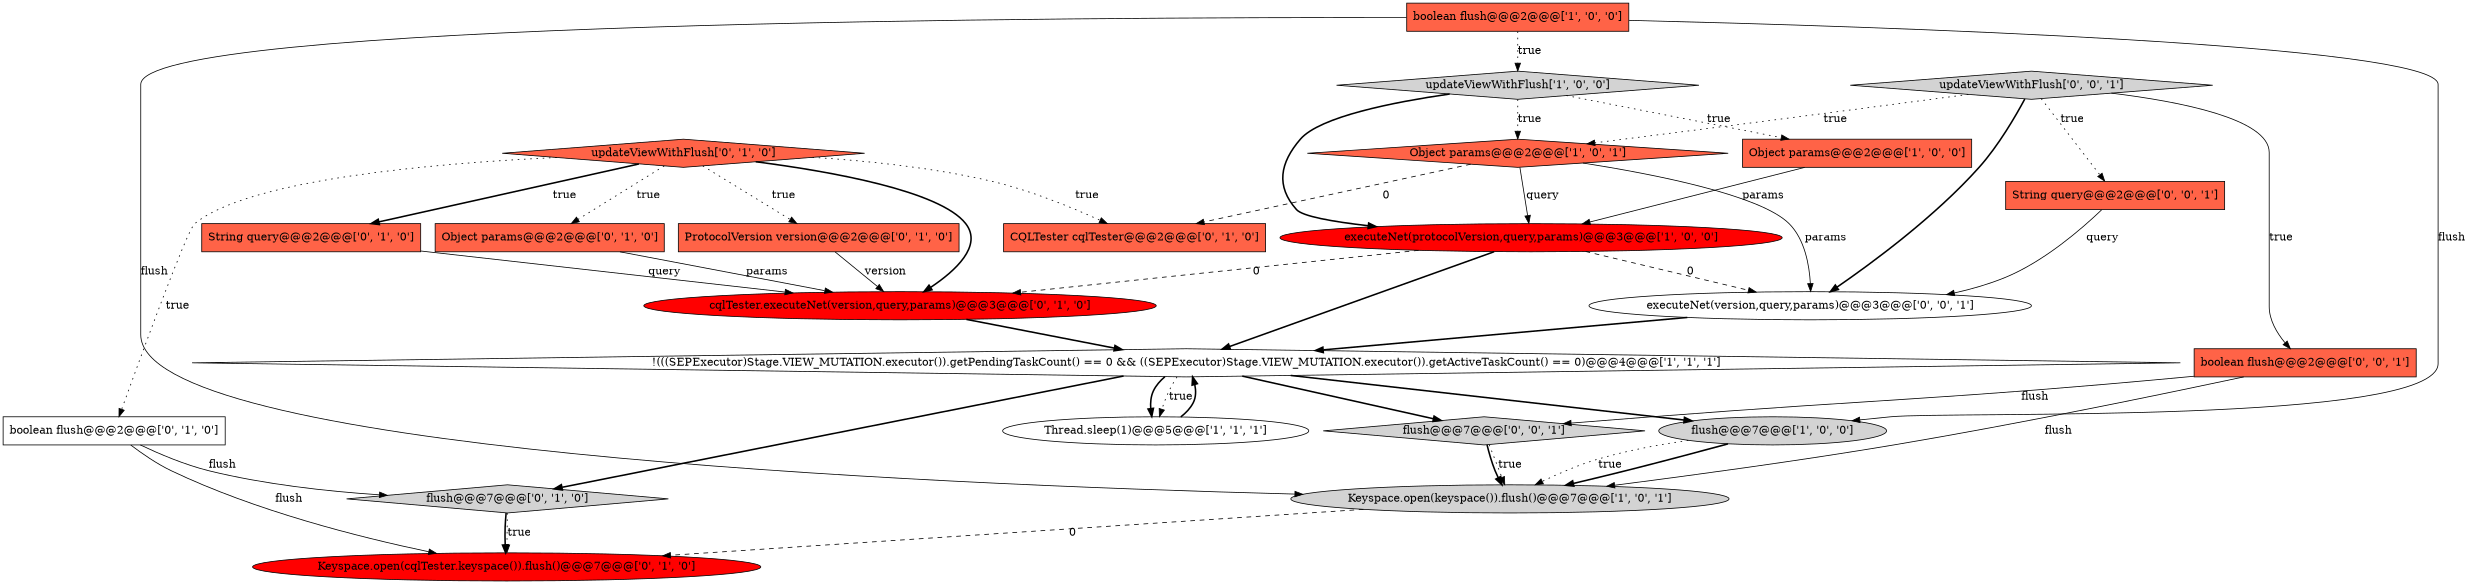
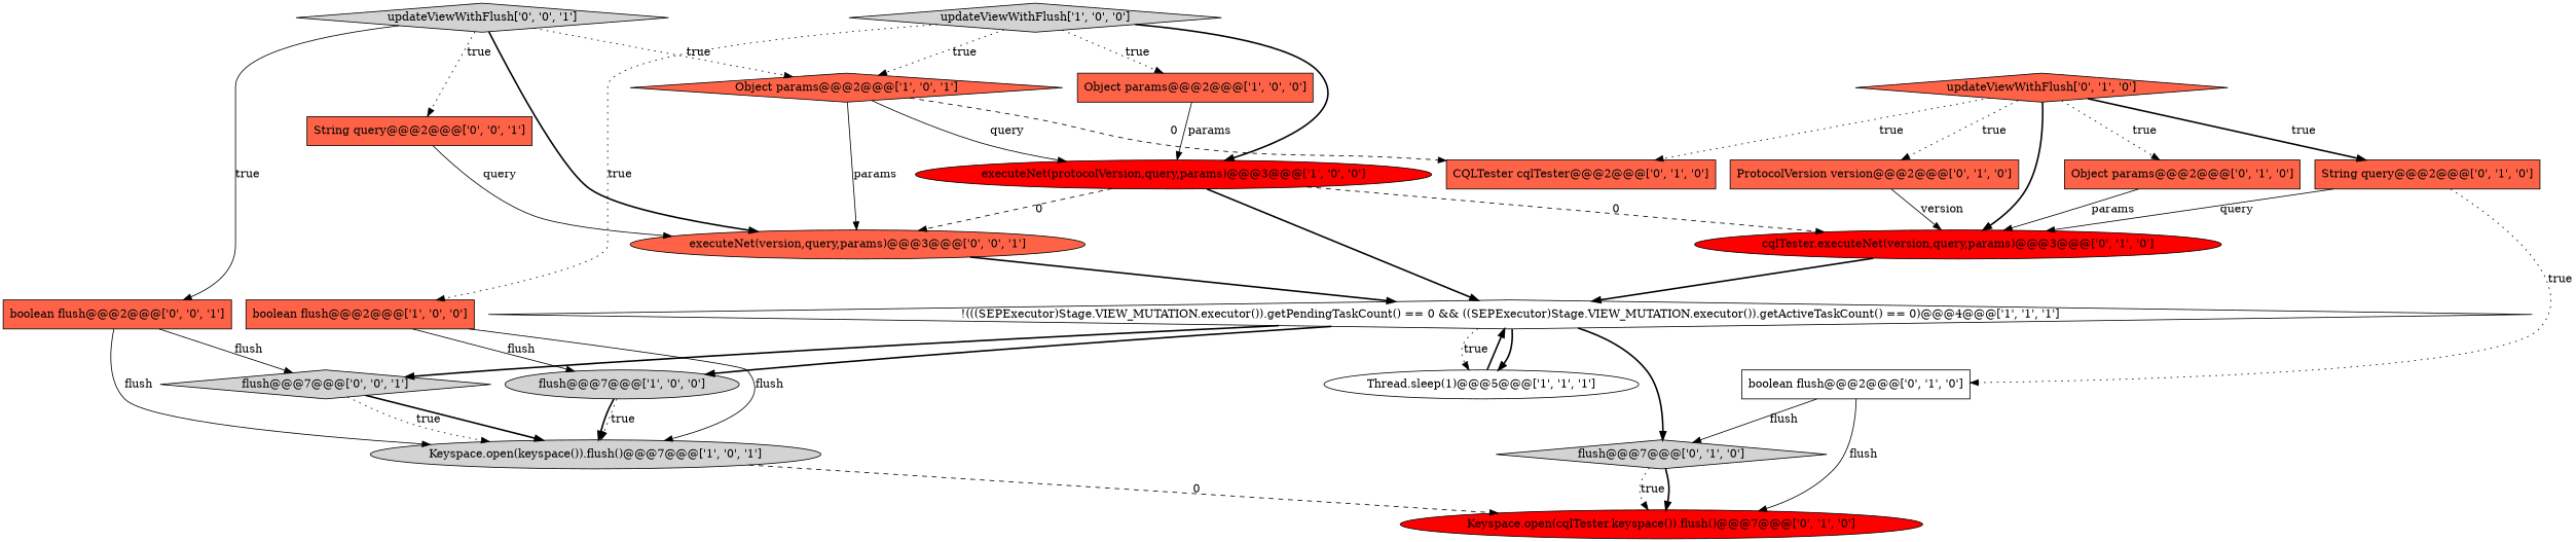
  digraph {
    node [fillcolor=tomato shape=box style=filled]
    edge [style=bold]
    n1 [label="Object params@@@2@@@['1', '0', '0']"]
    n2 [fillcolor=red label="executeNet(protocolVersion,query,params)@@@3@@@['1', '0', '0']" shape=ellipse]
    n3 [fillcolor=red label="cqlTester.executeNet(version,query,params)@@@3@@@['0', '1', '0']" shape=ellipse]
    n4 [fillcolor=white label="!(((SEPExecutor)Stage.VIEW_MUTATION.executor()).getPendingTaskCount() == 0 && ((SEPExecutor)Stage.VIEW_MUTATION.executor()).getActiveTaskCount() == 0)@@@4@@@['1', '1', '1']" shape=diamond]
-   n5 [fillcolor=white label="executeNet(version,query,params)@@@3@@@['0', '0', '1']" shape=ellipse]
+   n5 [label="executeNet(version,query,params)@@@3@@@['0', '0', '1']" shape=ellipse]
    n6 [label="updateViewWithFlush['0', '1', '0']" shape=diamond]
    n7 [label="String query@@@2@@@['0', '1', '0']"]
    n8 [label="Object params@@@2@@@['0', '1', '0']"]
    n9 [fillcolor=white label="boolean flush@@@2@@@['0', '1', '0']"]
    n10 [label="CQLTester cqlTester@@@2@@@['0', '1', '0']"]
    n11 [label="ProtocolVersion version@@@2@@@['0', '1', '0']"]
    n12 [fillcolor=red label="Keyspace.open(cqlTester.keyspace()).flush()@@@7@@@['0', '1', '0']" shape=ellipse]
    n13 [fillcolor=lightgray label="flush@@@7@@@['0', '1', '0']" shape=diamond]
    n14 [fillcolor=lightgray label="flush@@@7@@@['0', '0', '1']" shape=diamond]
    n15 [fillcolor=white label="Thread.sleep(1)@@@5@@@['1', '1', '1']" shape=ellipse]
    n16 [fillcolor=lightgray label="flush@@@7@@@['1', '0', '0']" shape=ellipse]
    n17 [fillcolor=lightgray label="updateViewWithFlush['1', '0', '0']" shape=diamond]
    n18 [label="Object params@@@2@@@['1', '0', '1']" shape=diamond]
    n19 [label="boolean flush@@@2@@@['1', '0', '0']"]
    n20 [fillcolor=lightgray label="Keyspace.open(keyspace()).flush()@@@7@@@['1', '0', '1']" shape=ellipse]
    n21 [fillcolor=lightgray label="updateViewWithFlush['0', '0', '1']" shape=diamond]
    n22 [label="boolean flush@@@2@@@['0', '0', '1']"]
    n23 [label="String query@@@2@@@['0', '0', '1']"]
    n1 -> n2 [label=params style=solid]
    n2 -> n3 [label=0 style=dashed]
    n2 -> n4
    n2 -> n5 [label=0 style=dashed]
    n3 -> n4
    n4 -> n13
    n4 -> n14
    n4 -> n15
    n4 -> n15 [label=true style=dotted]
    n4 -> n16
    n5 -> n4
    n6 -> n3
    n6 -> n7 [label=true]
    n6 -> n8 [label=true style=dotted]
-   n6 -> n9 [label=true style=dotted]
+   n7 -> n9 [label=true style=dotted]
    n6 -> n10 [label=true style=dotted]
    n6 -> n11 [label=true style=dotted]
    n7 -> n3 [label=query style=solid]
    n8 -> n3 [label=params style=solid]
    n9 -> n12 [label=flush style=solid]
    n9 -> n13 [label=flush style=solid]
    n11 -> n3 [label=version style=solid]
    n13 -> n12
    n13 -> n12 [label=true style=dotted]
    n14 -> n20
    n14 -> n20 [label=true style=dotted]
    n15 -> n4
    n16 -> n20
    n16 -> n20 [label=true style=dotted]
    n17 -> n1 [label=true style=dotted]
    n17 -> n2
    n17 -> n18 [label=true style=dotted]
-   n19 -> n17 [label=true style=dotted]
+   n17 -> n19 [label=true style=dotted]
    n18 -> n2 [label=query style=solid]
    n18 -> n5 [label=params style=solid]
    n18 -> n10 [label=0 style=dashed]
    n19 -> n16 [label=flush style=solid]
    n19 -> n20 [label=flush style=solid]
    n20 -> n12 [label=0 style=dashed]
    n21 -> n5
    n21 -> n18 [label=true style=dotted]
    n21 -> n22 [label=true style=solid]
    n21 -> n23 [label=true style=dotted]
    n22 -> n14 [label=flush style=solid]
    n22 -> n20 [label=flush style=solid]
    n23 -> n5 [label=query style=solid]
  }
